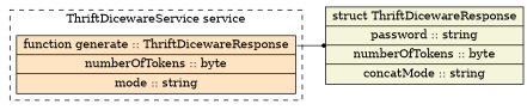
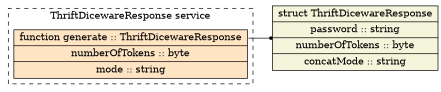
  digraph {
    rankdir=LR
    node [shape=record style=filled]
    n1 [fillcolor=bisque label="<return_type>function generate :: ThriftDicewareResponse|<param_numberOfTokens>numberOfTokens :: byte|<param_mode>mode :: string"]
    n2 [fillcolor=beige label="struct ThriftDicewareResponse|<field_password>password :: string|<field_numberOfTokens>numberOfTokens :: byte|<field_concatMode>concatMode :: string"]
    subgraph cluster_1 {
-     label="ThriftDicewareService service"
+     label="ThriftDicewareResponse service"
      style=dashed
      n1
    }
    n1 -> n2 [arrowsize=0.5 tailport=return_type arrowhead=dot]
  }
